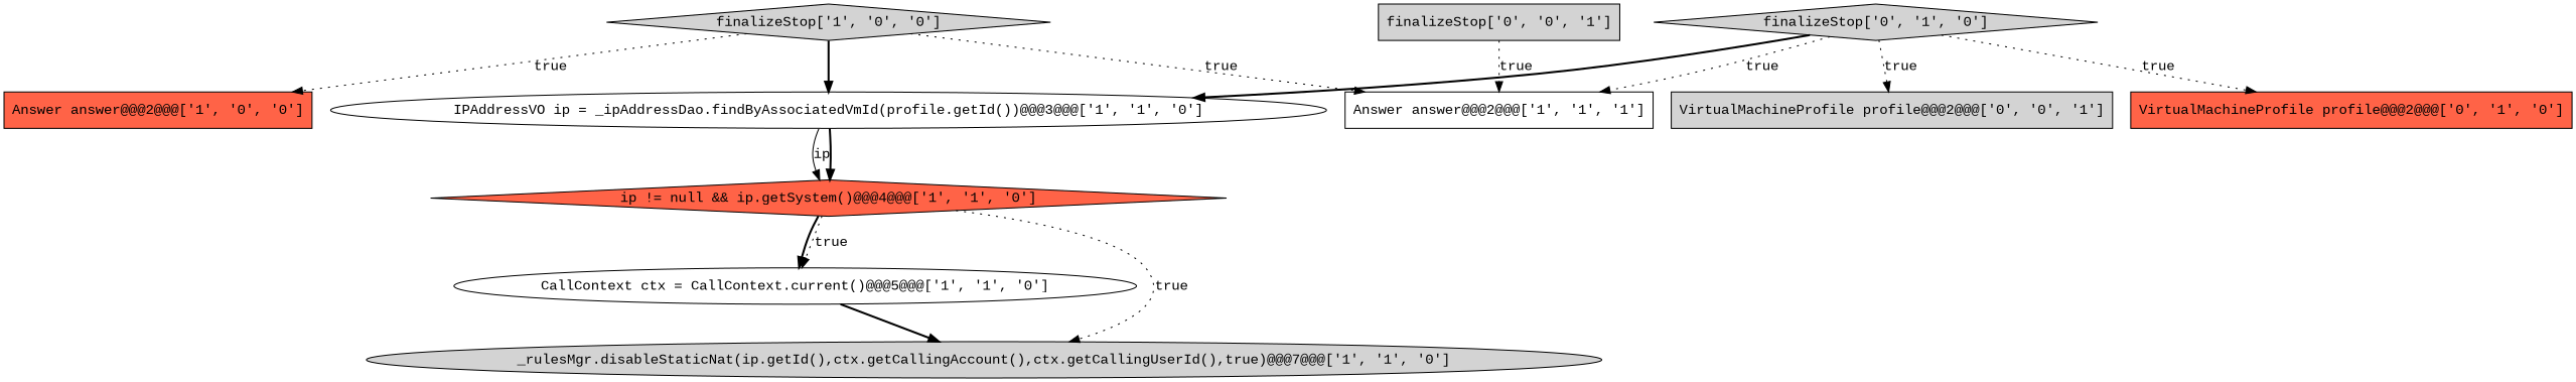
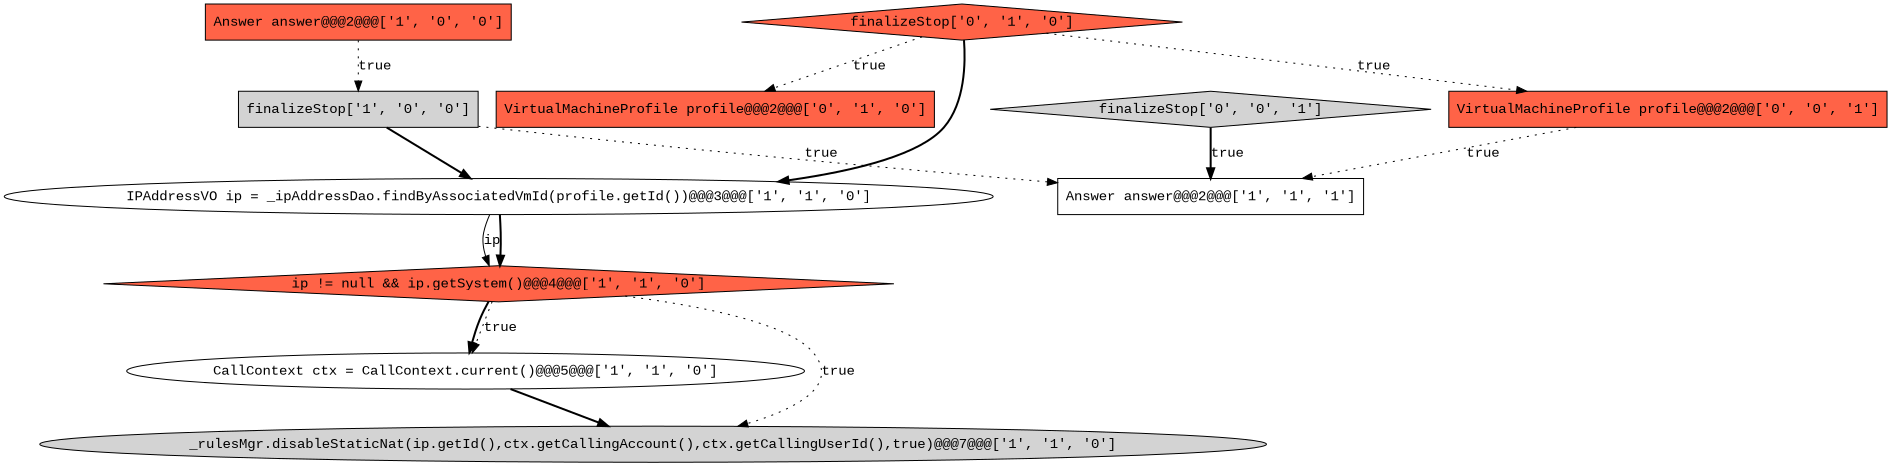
  digraph {
    fontname="Liberation Mono"
    node [fillcolor=lightgray fontname="Liberation Mono" shape=diamond style=filled]
    edge [fontname="Liberation Mono" style=dotted]
    n1 [fillcolor=white label="CallContext ctx = CallContext.current()@@@5@@@['1', '1', '0']" shape=ellipse]
    n2 [label="_rulesMgr.disableStaticNat(ip.getId(),ctx.getCallingAccount(),ctx.getCallingUserId(),true)@@@7@@@['1', '1', '0']" shape=ellipse]
    n3 [fillcolor=tomato label="ip != null && ip.getSystem()@@@4@@@['1', '1', '0']"]
-   n4 [label="VirtualMachineProfile profile@@@2@@@['0', '0', '1']" shape=box]
+   n4 [fillcolor=tomato label="VirtualMachineProfile profile@@@2@@@['0', '0', '1']" shape=box]
    n5 [fillcolor=white label="IPAddressVO ip = _ipAddressDao.findByAssociatedVmId(profile.getId())@@@3@@@['1', '1', '0']" shape=ellipse]
    n6 [fillcolor=tomato label="Answer answer@@@2@@@['1', '0', '0']" shape=box]
    n7 [fillcolor=white label="Answer answer@@@2@@@['1', '1', '1']" shape=box]
-   n8 [label="finalizeStop['1', '0', '0']"]
+   n8 [label="finalizeStop['1', '0', '0']" shape=box]
    n9 [fillcolor=tomato label="VirtualMachineProfile profile@@@2@@@['0', '1', '0']" shape=box]
-   n10 [label="finalizeStop['0', '1', '0']"]
-   n11 [label="finalizeStop['0', '0', '1']" shape=box]
+   n10 [fillcolor=tomato label="finalizeStop['0', '1', '0']"]
+   n11 [label="finalizeStop['0', '0', '1']"]
    n1 -> n2 [style=bold]
    n3 -> n1 [label=true]
    n3 -> n1 [style=bold]
    n3 -> n2 [label=true]
    n5 -> n3 [label=ip style=solid]
    n5 -> n3 [style=bold]
    n8 -> n5 [style=bold]
-   n8 -> n6 [label=true]
+   n6 -> n8 [label=true]
    n8 -> n7 [label=true]
    n10 -> n4 [label=true]
    n10 -> n5 [style=bold]
-   n10 -> n7 [label=true]
+   n4 -> n7 [label=true]
    n10 -> n9 [label=true]
-   n11 -> n7 [label=true]
+   n11 -> n7 [label=true style=bold]
  }
